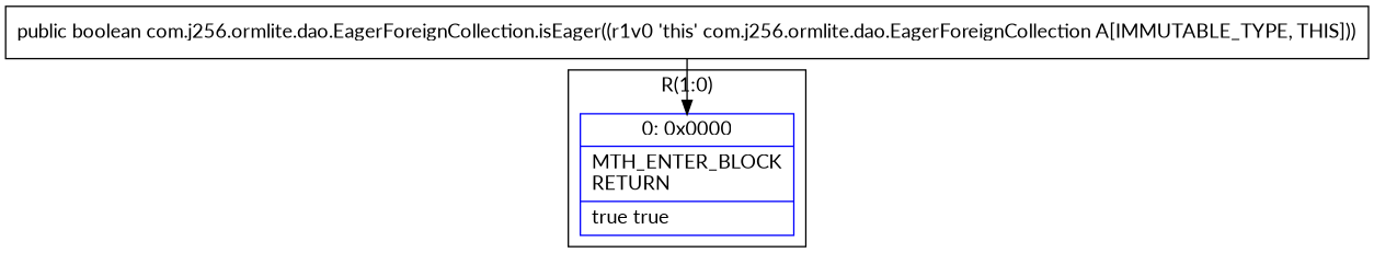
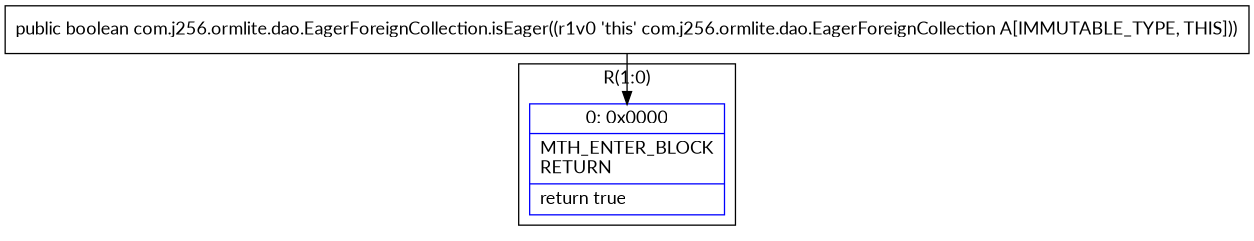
  digraph {
    fontname=Lato
    node [shape=record fontname=Lato]
-   n1 [color=blue label="{0\:\ 0x0000|MTH_ENTER_BLOCK\lRETURN\l|true true\l}"]
+   n1 [color=blue label="{0\:\ 0x0000|MTH_ENTER_BLOCK\lRETURN\l|return true\l}"]
    n2 [label="{public boolean com.j256.ormlite.dao.EagerForeignCollection.isEager((r1v0 'this' com.j256.ormlite.dao.EagerForeignCollection A[IMMUTABLE_TYPE, THIS])) }"]
    subgraph cluster_1 {
      label="R(1:0)"
      n1
    }
    n2 -> n1 [fontname=Lato]
  }
